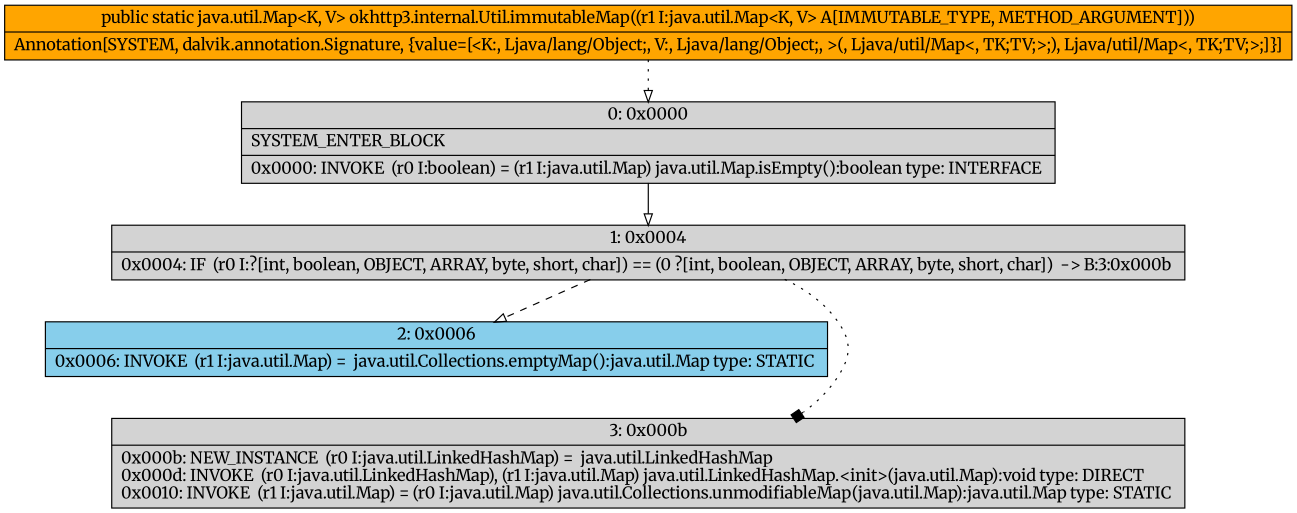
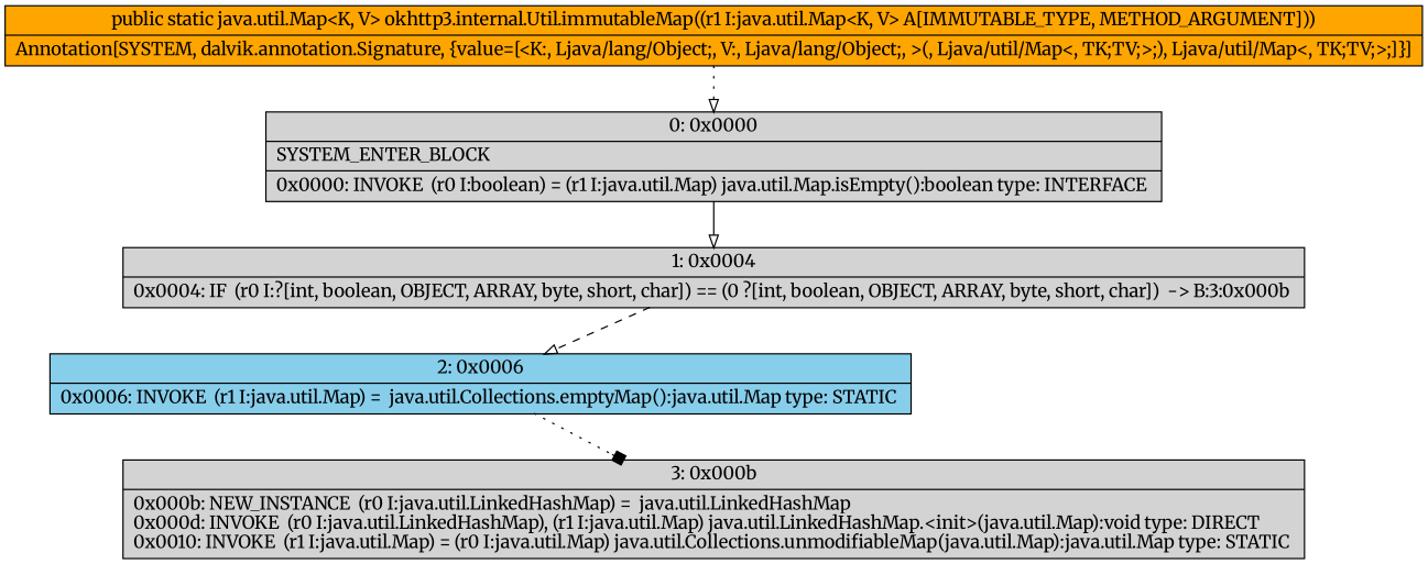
  digraph {
    fontname=Merriweather
    node [fillcolor=lightgrey fontname=Merriweather shape=record style=filled]
    edge [arrowhead=onormal fontname=Merriweather style=dotted]
    n1 [label="{0\:\ 0x0000|SYSTEM_ENTER_BLOCK\l|0x0000: INVOKE  (r0 I:boolean) = (r1 I:java.util.Map) java.util.Map.isEmpty():boolean type: INTERFACE \l}"]
    n2 [label="{1\:\ 0x0004|0x0004: IF  (r0 I:?[int, boolean, OBJECT, ARRAY, byte, short, char]) == (0 ?[int, boolean, OBJECT, ARRAY, byte, short, char])  \-\> B:3:0x000b \l}"]
    n3 [fillcolor=skyblue label="{2\:\ 0x0006|0x0006: INVOKE  (r1 I:java.util.Map) =  java.util.Collections.emptyMap():java.util.Map type: STATIC \l}"]
    n4 [label="{3\:\ 0x000b|0x000b: NEW_INSTANCE  (r0 I:java.util.LinkedHashMap) =  java.util.LinkedHashMap \l0x000d: INVOKE  (r0 I:java.util.LinkedHashMap), (r1 I:java.util.Map) java.util.LinkedHashMap.\<init\>(java.util.Map):void type: DIRECT \l0x0010: INVOKE  (r1 I:java.util.Map) = (r0 I:java.util.Map) java.util.Collections.unmodifiableMap(java.util.Map):java.util.Map type: STATIC \l}"]
    n5 [fillcolor=orange label="{public static java.util.Map\<K, V\> okhttp3.internal.Util.immutableMap((r1 I:java.util.Map\<K, V\> A[IMMUTABLE_TYPE, METHOD_ARGUMENT]))  | Annotation[SYSTEM, dalvik.annotation.Signature, \{value=[\<K:, Ljava\/lang\/Object;, V:, Ljava\/lang\/Object;, \>(, Ljava\/util\/Map\<, TK;TV;\>;), Ljava\/util\/Map\<, TK;TV;\>;]\}]\l}"]
    n1 -> n2 [style=solid]
    n2 -> n3 [style=dashed]
-   n2 -> n4 [arrowhead=box]
+   n3 -> n4 [arrowhead=box]
    n5 -> n1
  }
